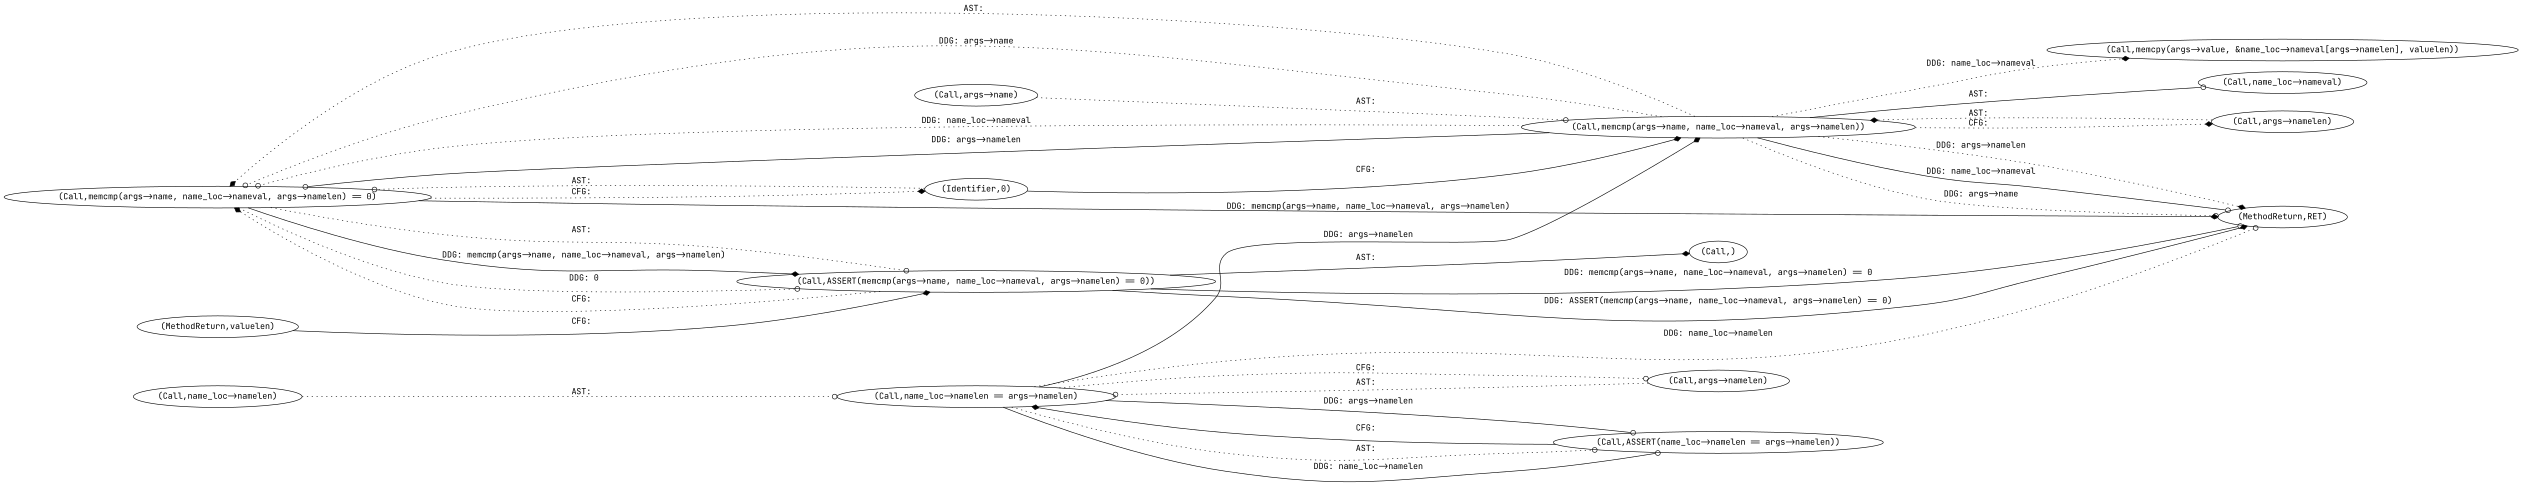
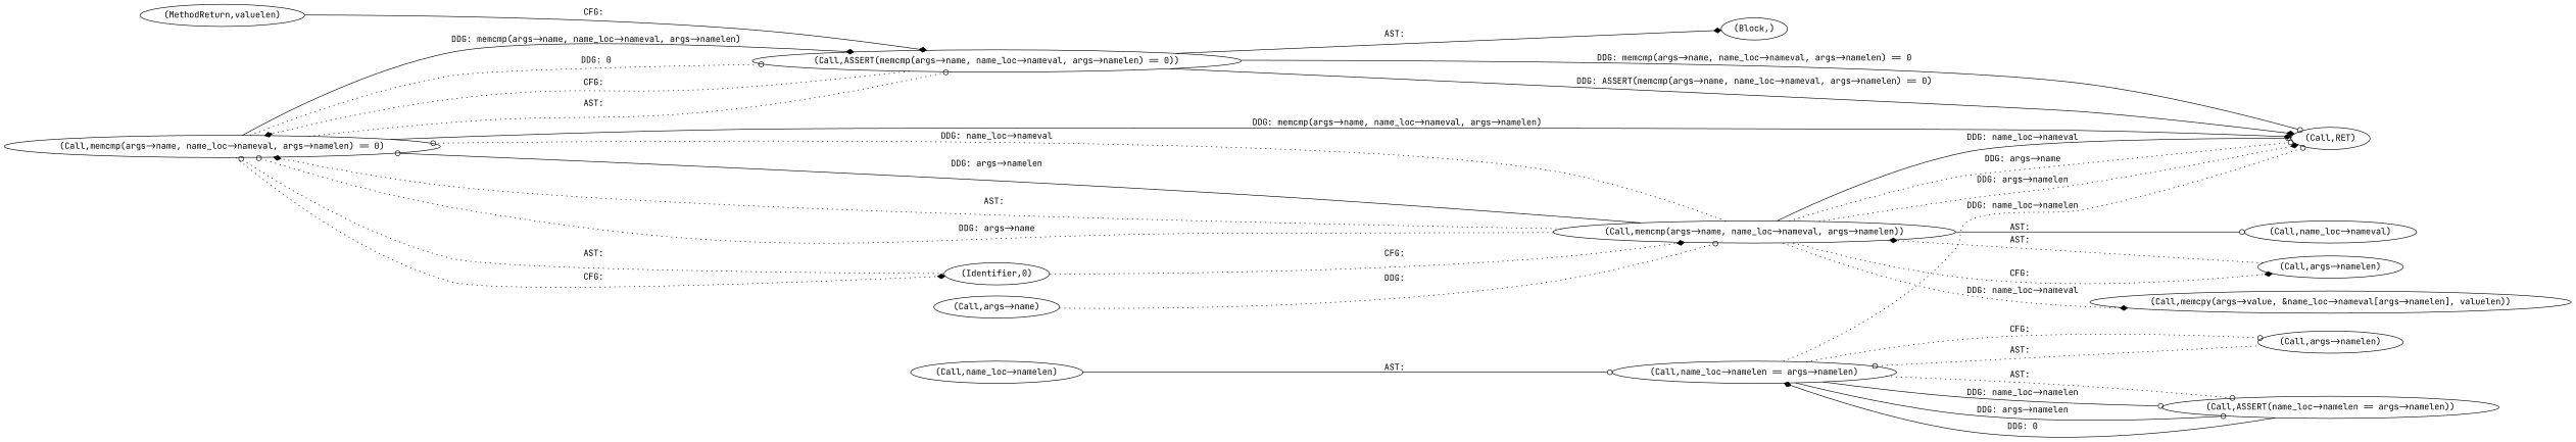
  digraph {
    fontname="JetBrains Mono"
    rankdir=LR
    node [fontname="JetBrains Mono"]
    edge [arrowhead=odot fontname="JetBrains Mono" style=dotted]
    n1 [label="(Call,memcmp(args->name, name_loc->nameval, args->namelen) == 0)"]
    n2 [label="(Call,ASSERT(memcmp(args->name, name_loc->nameval, args->namelen) == 0))"]
    n3 [label="(Identifier,0)"]
-   n4 [label="(MethodReturn,RET)"]
-   n5 [label="(Call,)"]
+   n4 [label="(Call,RET)"]
+   n5 [label="(Block,)"]
    n6 [label="(Call,memcmp(args->name, name_loc->nameval, args->namelen))"]
    n7 [label="(Call,args->namelen)"]
    n8 [label="(Call,memcpy(args->value, &name_loc->nameval[args->namelen], valuelen))"]
    n9 [label="(Call,name_loc->nameval)"]
    n10 [label="(Call,name_loc->namelen == args->namelen)"]
    n11 [label="(Call,args->namelen)"]
    n12 [label="(Call,ASSERT(name_loc->namelen == args->namelen))"]
    n13 [label="(MethodReturn,valuelen)"]
    n14 [label="(Call,args->name)"]
    n15 [label="(Call,name_loc->namelen)"]
    n1 -> n2 [label="AST: "]
    n1 -> n2 [arrowhead=diamond label="DDG: memcmp(args->name, name_loc->nameval, args->namelen)" style=solid]
    n1 -> n2 [label="DDG: 0"]
    n1 -> n3 [arrowhead=diamond label="CFG: "]
    n1 -> n4 [arrowhead=diamond label="DDG: memcmp(args->name, name_loc->nameval, args->namelen)" style=solid]
    n2 -> n1 [arrowhead=diamond label="CFG: "]
    n2 -> n4 [label="DDG: memcmp(args->name, name_loc->nameval, args->namelen) == 0" style=solid]
    n2 -> n4 [arrowhead=diamond label="DDG: ASSERT(memcmp(args->name, name_loc->nameval, args->namelen) == 0)" style=solid]
    n2 -> n5 [arrowhead=diamond label="AST: " style=solid]
    n3 -> n1 [label="AST: "]
-   n3 -> n6 [arrowhead=diamond label="CFG: " style=solid]
+   n3 -> n6 [arrowhead=diamond label="CFG: "]
    n6 -> n1 [arrowhead=diamond label="AST: "]
    n6 -> n1 [label="DDG: args->name"]
    n6 -> n1 [label="DDG: name_loc->nameval"]
    n6 -> n1 [label="DDG: args->namelen" style=solid]
    n6 -> n4 [arrowhead=diamond label="DDG: args->namelen"]
    n6 -> n4 [label="DDG: name_loc->nameval" style=solid]
    n6 -> n4 [label="DDG: args->name"]
    n6 -> n7 [arrowhead=diamond label="CFG: "]
    n6 -> n8 [arrowhead=diamond label="DDG: name_loc->nameval"]
    n6 -> n9 [label="AST: " style=solid]
    n7 -> n6 [arrowhead=diamond label="AST: "]
    n10 -> n4 [label="DDG: name_loc->namelen"]
-   n10 -> n6 [arrowhead=diamond label="DDG: args->namelen" style=solid]
    n10 -> n11 [label="CFG: "]
    n10 -> n12 [label="AST: "]
    n10 -> n12 [label="DDG: name_loc->namelen" style=solid]
    n10 -> n12 [label="DDG: args->namelen" style=solid]
    n11 -> n10 [label="AST: "]
-   n12 -> n10 [arrowhead=diamond label="CFG: " style=solid]
+   n12 -> n10 [arrowhead=diamond label="DDG: 0" style=solid]
    n13 -> n2 [arrowhead=diamond label="CFG: " style=solid]
-   n14 -> n6 [label="AST: "]
-   n15 -> n10 [label="AST: "]
+   n14 -> n6 [label="DDG: "]
+   n15 -> n10 [label="AST: " style=solid]
  }
